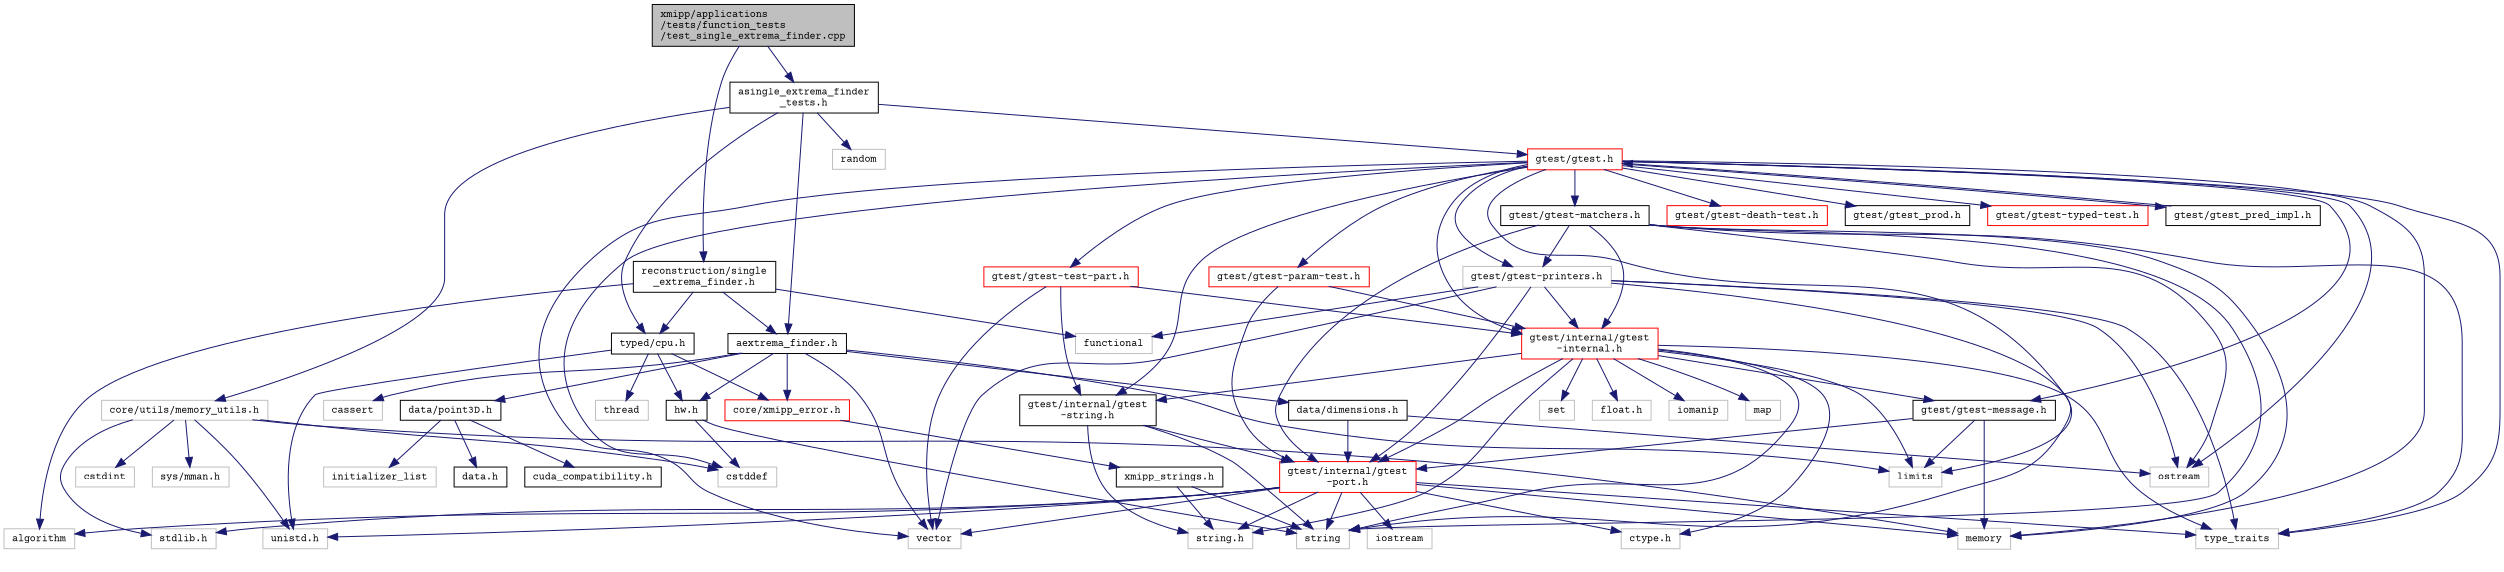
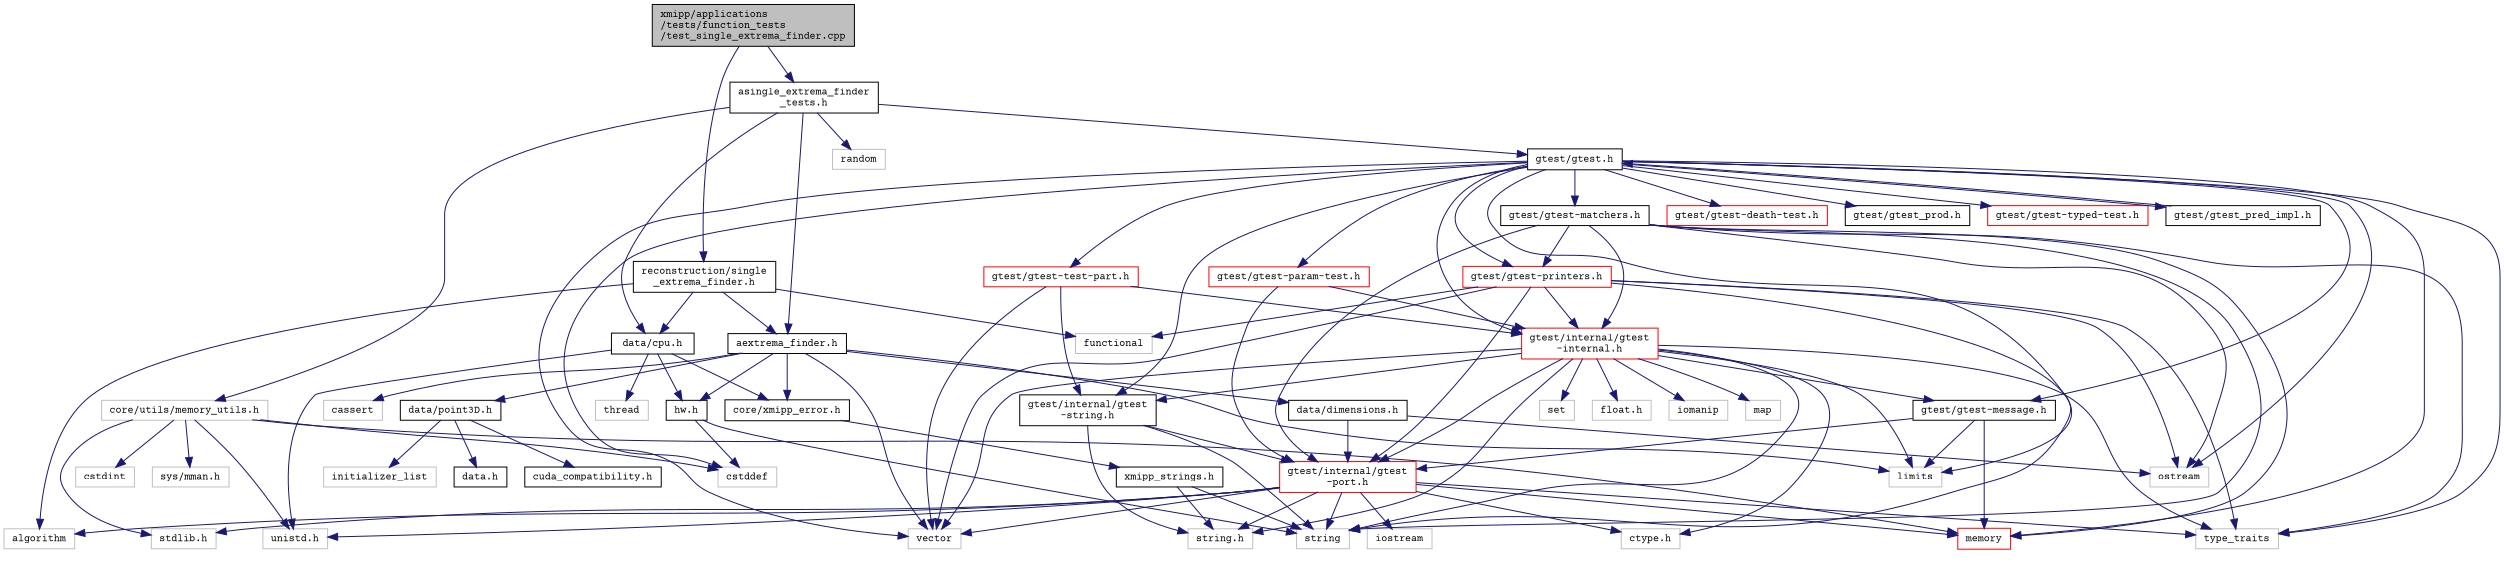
  digraph {
    fontname="Courier Prime"
    node [color=grey75 fillcolor=white fontname="Courier Prime" fontsize=10 shape=record style=filled]
    edge [color=midnightblue fontname="Courier Prime" fontsize=10 labelfontname=Helvetica labelfontsize=10 style=solid]
    n1 [color=black fillcolor=grey75 fontcolor=black height=0.2 label="xmipp/applications\l/tests/function_tests\l/test_single_extrema_finder.cpp" width=0.4]
    n2 [color=black height=0.2 label="reconstruction/single\l_extrema_finder.h" width=0.4]
    n3 [color=black height=0.2 label="asingle_extrema_finder\l_tests.h" width=0.4]
-   n4 [color=black height=0.2 label="typed/cpu.h" width=0.4]
+   n4 [color=black height=0.2 label="data/cpu.h" width=0.4]
    n5 [height=0.2 label=algorithm width=0.4]
    n6 [height=0.2 label=functional width=0.4]
    n7 [color=black height=0.2 label="aextrema_finder.h" width=0.4]
-   n8 [color=red height=0.2 label="gtest/gtest.h" width=0.4]
+   n8 [color=black height=0.2 label="gtest/gtest.h" width=0.4]
    n9 [height=0.2 label="core/utils/memory_utils.h" width=0.4]
    n10 [height=0.2 label=random width=0.4]
    n11 [height=0.2 label=thread width=0.4]
    n12 [height=0.2 label="unistd.h" width=0.4]
    n13 [color=black height=0.2 label="hw.h" width=0.4]
-   n14 [color=red height=0.2 label="core/xmipp_error.h" width=0.4]
+   n14 [color=black height=0.2 label="core/xmipp_error.h" width=0.4]
    n15 [height=0.2 label=vector width=0.4]
    n16 [color=black height=0.2 label="data/dimensions.h" width=0.4]
    n17 [color=black height=0.2 label="data/point3D.h" width=0.4]
    n18 [height=0.2 label=cassert width=0.4]
    n19 [height=0.2 label=limits width=0.4]
    n20 [height=0.2 label=string width=0.4]
    n21 [height=0.2 label=cstddef width=0.4]
    n22 [color=black height=0.2 label="xmipp_strings.h" width=0.4]
    n23 [height=0.2 label=iostream width=0.4]
    n24 [height=0.2 label="string.h" width=0.4]
    n25 [height=0.2 label=ostream width=0.4]
    n26 [color=red height=0.2 label="gtest/internal/gtest\l-port.h" width=0.4]
    n27 [color=black height=0.2 label="data.h" width=0.4]
    n28 [color=black height=0.2 label="cuda_compatibility.h" width=0.4]
    n29 [height=0.2 label=initializer_list width=0.4]
-   n30 [height=0.2 label=memory width=0.4]
+   n30 [color=red height=0.2 label=memory width=0.4]
    n31 [height=0.2 label=type_traits width=0.4]
    n32 [color=red height=0.2 label="gtest/internal/gtest\l-internal.h" width=0.4]
    n33 [color=black height=0.2 label="gtest/gtest-message.h" width=0.4]
    n34 [color=black height=0.2 label="gtest/internal/gtest\l-string.h" width=0.4]
    n35 [color=red height=0.2 label="gtest/gtest-death-test.h" width=0.4]
    n36 [color=black height=0.2 label="gtest/gtest-matchers.h" width=0.4]
-   n37 [height=0.2 label="gtest/gtest-printers.h" width=0.4]
+   n37 [color=red height=0.2 label="gtest/gtest-printers.h" width=0.4]
    n38 [color=red height=0.2 label="gtest/gtest-param-test.h" width=0.4]
    n39 [color=black height=0.2 label="gtest/gtest_prod.h" width=0.4]
    n40 [color=red height=0.2 label="gtest/gtest-test-part.h" width=0.4]
    n41 [color=red height=0.2 label="gtest/gtest-typed-test.h" width=0.4]
    n42 [color=black height=0.2 label="gtest/gtest_pred_impl.h" width=0.4]
    n43 [height=0.2 label="stdlib.h" width=0.4]
    n44 [height=0.2 label=cstdint width=0.4]
    n45 [height=0.2 label="sys/mman.h" width=0.4]
    n46 [height=0.2 label="ctype.h" width=0.4]
    n47 [height=0.2 label="float.h" width=0.4]
    n48 [height=0.2 label=iomanip width=0.4]
    n49 [height=0.2 label=map width=0.4]
    n50 [height=0.2 label=set width=0.4]
    n1 -> n2
    n1 -> n3
    n2 -> n4
    n2 -> n5
    n2 -> n6
    n2 -> n7
    n3 -> n4
    n3 -> n7
    n3 -> n8
    n3 -> n9
    n3 -> n10
    n4 -> n11
    n4 -> n12
    n4 -> n13
    n4 -> n14
    n7 -> n13
    n7 -> n14
    n7 -> n15
    n7 -> n16
    n7 -> n17
    n7 -> n18
    n7 -> n19
    n8 -> n15
    n8 -> n19
    n8 -> n21
    n8 -> n25
    n8 -> n30
    n8 -> n31
    n8 -> n32
    n8 -> n33
    n8 -> n34
    n8 -> n35
    n8 -> n36
    n8 -> n37
    n8 -> n38
    n8 -> n39
    n8 -> n40
    n8 -> n41
    n8 -> n42
    n9 -> n12
    n9 -> n21
    n9 -> n30
    n9 -> n43
    n9 -> n44
    n9 -> n45
    n13 -> n20
    n13 -> n21
    n14 -> n22
    n16 -> n25
    n16 -> n26
    n17 -> n27
    n17 -> n28
    n17 -> n29
    n22 -> n20
    n22 -> n24
    n26 -> n5
    n26 -> n12
    n26 -> n15
    n26 -> n20
    n26 -> n23
    n26 -> n24
    n26 -> n30
    n26 -> n31
    n26 -> n43
    n26 -> n46
+   n32 -> n15
    n32 -> n19
    n32 -> n20
    n32 -> n24
    n32 -> n26
    n32 -> n31
    n32 -> n33
    n32 -> n34
    n32 -> n46
    n32 -> n47
    n32 -> n48
    n32 -> n49
    n32 -> n50
    n33 -> n19
    n33 -> n26
    n33 -> n30
    n34 -> n20
    n34 -> n24
    n34 -> n26
    n36 -> n20
    n36 -> n25
    n36 -> n26
    n36 -> n30
    n36 -> n31
    n36 -> n32
    n36 -> n37
    n37 -> n6
    n37 -> n15
    n37 -> n20
    n37 -> n25
    n37 -> n26
    n37 -> n31
    n37 -> n32
    n38 -> n26
    n38 -> n32
    n40 -> n15
    n40 -> n32
    n40 -> n34
    n42 -> n8
  }
